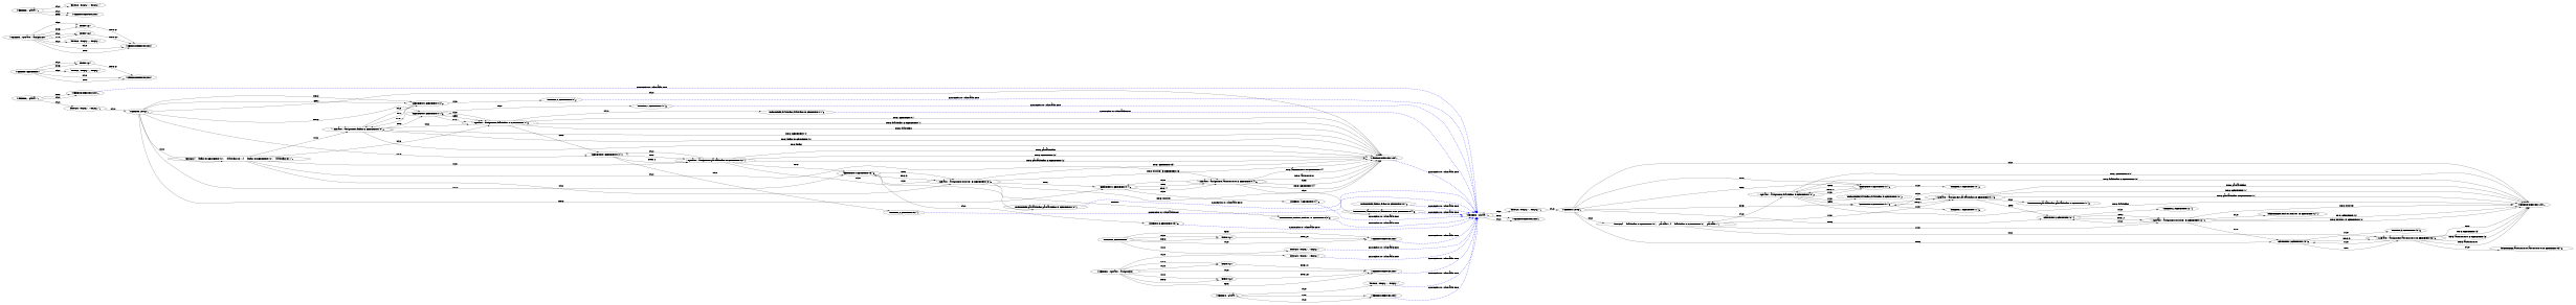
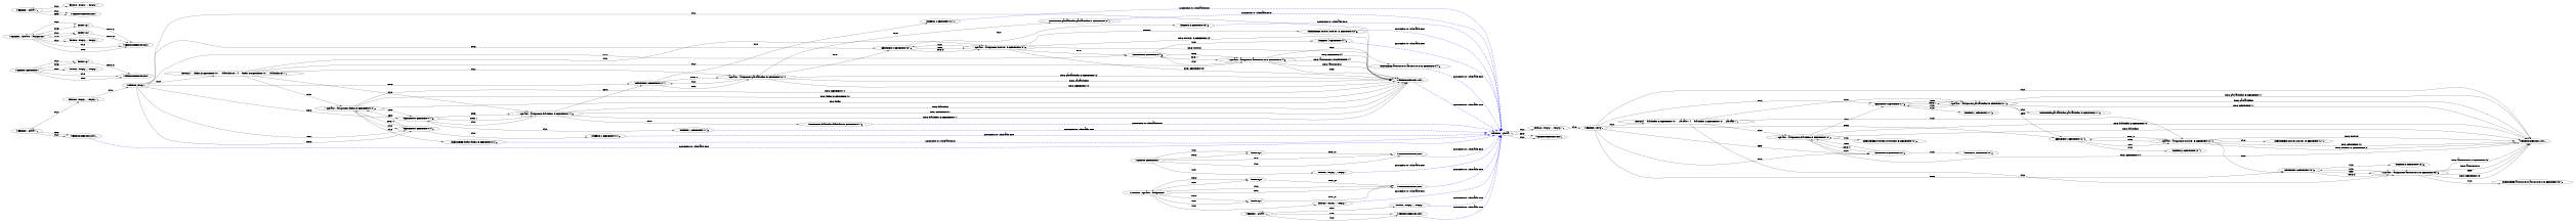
  digraph {
    rankdir=LR
    n1 [label=<(METHOD,&lt;global&gt;)<SUB>1</SUB>>]
    n2 [label=<(BLOCK,&lt;empty&gt;,&lt;empty&gt;)<SUB>1</SUB>>]
    n3 [label=<(METHOD_RETURN,ANY)<SUB>1</SUB>>]
    n4 [label=<(METHOD,SetUp)<SUB>1</SUB>>]
    n5 [label=<(BLOCK,{     full_itxfm_ = GET_PARAM(0);     partial_i...,{     full_itxfm_ = GET_PARAM(0);     partial_i...)<SUB>1</SUB>>]
    n6 [label=<(GET_PARAM,GET_PARAM(0))<SUB>2</SUB>>]
    n7 [label=<(GET_PARAM,GET_PARAM(1))<SUB>3</SUB>>]
    n8 [label=<(GET_PARAM,GET_PARAM(2))<SUB>4</SUB>>]
    n9 [label=<(GET_PARAM,GET_PARAM(3))<SUB>5</SUB>>]
    n10 [label=<(METHOD_RETURN,void)<SUB>1</SUB>>]
    n11 [label=<(&lt;operator&gt;.assignment,full_itxfm_ = GET_PARAM(0))<SUB>2</SUB>>]
    n12 [label=<(&lt;operator&gt;.assignment,partial_itxfm_ = GET_PARAM(1))<SUB>3</SUB>>]
    n13 [label=<(&lt;operator&gt;.assignment,tx_size_  = GET_PARAM(2))<SUB>4</SUB>>]
    n14 [label=<(&lt;operator&gt;.assignment,last_nonzero_ = GET_PARAM(3))<SUB>5</SUB>>]
    n15 [label=<(LITERAL,0,GET_PARAM(0))<SUB>2</SUB>>]
    n16 [label=<(LITERAL,1,GET_PARAM(1))<SUB>3</SUB>>]
    n17 [label=<(LITERAL,2,GET_PARAM(2))<SUB>4</SUB>>]
    n18 [label=<(LITERAL,3,GET_PARAM(3))<SUB>5</SUB>>]
    n19 [label=<(IDENTIFIER,full_itxfm_,full_itxfm_ = GET_PARAM(0))<SUB>2</SUB>>]
    n20 [label=<(IDENTIFIER,partial_itxfm_,partial_itxfm_ = GET_PARAM(1))<SUB>3</SUB>>]
    n21 [label=<(IDENTIFIER,tx_size_,tx_size_  = GET_PARAM(2))<SUB>4</SUB>>]
    n22 [label=<(IDENTIFIER,last_nonzero_,last_nonzero_ = GET_PARAM(3))<SUB>5</SUB>>]
    n23 [label=<(METHOD,GET_PARAM)>]
    n24 [label=<(PARAM,p1)>]
    n25 [label=<(BLOCK,&lt;empty&gt;,&lt;empty&gt;)>]
    n26 [label=<(METHOD_RETURN,ANY)>]
    n27 [label=<(METHOD,&lt;operator&gt;.assignment)>]
    n28 [label=<(PARAM,p1)>]
    n29 [label=<(PARAM,p2)>]
    n30 [label=<(BLOCK,&lt;empty&gt;,&lt;empty&gt;)>]
    n31 [label=<(METHOD_RETURN,ANY)>]
    n32 [label=<(METHOD,&lt;global&gt;)<SUB>1</SUB>>]
    n33 [label=<(BLOCK,&lt;empty&gt;,&lt;empty&gt;)>]
    n34 [label=<(METHOD_RETURN,ANY)>]
    n35 [label=<(METHOD,&lt;global&gt;)<SUB>1</SUB>>]
    n36 [label=<(BLOCK,&lt;empty&gt;,&lt;empty&gt;)<SUB>1</SUB>>]
    n37 [label=<(METHOD_RETURN,ANY)<SUB>1</SUB>>]
    n38 [label=<(METHOD,SetUp)<SUB>1</SUB>>]
    n39 [label=<(BLOCK,{     ftxfm_ = GET_PARAM(0);     full_itxfm_ = ...,{     ftxfm_ = GET_PARAM(0);     full_itxfm_ = ...)<SUB>1</SUB>>]
    n40 [label=<(GET_PARAM,GET_PARAM(0))<SUB>2</SUB>>]
    n41 [label=<(GET_PARAM,GET_PARAM(1))<SUB>3</SUB>>]
    n42 [label=<(GET_PARAM,GET_PARAM(2))<SUB>4</SUB>>]
    n43 [label=<(GET_PARAM,GET_PARAM(3))<SUB>5</SUB>>]
    n44 [label=<(GET_PARAM,GET_PARAM(4))<SUB>6</SUB>>]
    n45 [label=<(METHOD_RETURN,void)<SUB>1</SUB>>]
    n46 [label=<(&lt;operator&gt;.assignment,ftxfm_ = GET_PARAM(0))<SUB>2</SUB>>]
    n47 [label=<(&lt;operator&gt;.assignment,full_itxfm_ = GET_PARAM(1))<SUB>3</SUB>>]
    n48 [label=<(&lt;operator&gt;.assignment,partial_itxfm_ = GET_PARAM(2))<SUB>4</SUB>>]
    n49 [label=<(&lt;operator&gt;.assignment,tx_size_  = GET_PARAM(3))<SUB>5</SUB>>]
    n50 [label=<(&lt;operator&gt;.assignment,last_nonzero_ = GET_PARAM(4))<SUB>6</SUB>>]
    n51 [label=<(LITERAL,0,GET_PARAM(0))<SUB>2</SUB>>]
    n52 [label=<(LITERAL,1,GET_PARAM(1))<SUB>3</SUB>>]
    n53 [label=<(LITERAL,2,GET_PARAM(2))<SUB>4</SUB>>]
    n54 [label=<(LITERAL,3,GET_PARAM(3))<SUB>5</SUB>>]
    n55 [label=<(LITERAL,4,GET_PARAM(4))<SUB>6</SUB>>]
    n56 [label=<(IDENTIFIER,ftxfm_,ftxfm_ = GET_PARAM(0))<SUB>2</SUB>>]
    n57 [label=<(IDENTIFIER,full_itxfm_,full_itxfm_ = GET_PARAM(1))<SUB>3</SUB>>]
    n58 [label=<(IDENTIFIER,partial_itxfm_,partial_itxfm_ = GET_PARAM(2))<SUB>4</SUB>>]
    n59 [label=<(IDENTIFIER,tx_size_,tx_size_  = GET_PARAM(3))<SUB>5</SUB>>]
    n60 [label=<(IDENTIFIER,last_nonzero_,last_nonzero_ = GET_PARAM(4))<SUB>6</SUB>>]
    n61 [label=<(METHOD,GET_PARAM)>]
    n62 [label=<(PARAM,p1)>]
    n63 [label=<(BLOCK,&lt;empty&gt;,&lt;empty&gt;)>]
    n64 [label=<(METHOD_RETURN,ANY)>]
    n65 [label=<(METHOD,&lt;operator&gt;.assignment)>]
    n66 [label=<(PARAM,p1)>]
    n67 [label=<(PARAM,p2)>]
    n68 [label=<(BLOCK,&lt;empty&gt;,&lt;empty&gt;)>]
    n69 [label=<(METHOD_RETURN,ANY)>]
    n70 [label=<(METHOD,&lt;global&gt;)<SUB>1</SUB>>]
    n71 [label=<(BLOCK,&lt;empty&gt;,&lt;empty&gt;)>]
    n72 [label=<(METHOD_RETURN,ANY)>]
    n1 -> n2 [label="AST: "]
    n1 -> n3 [label="AST: "]
    n1 -> n3 [label="CFG: "]
    n2 -> n4 [label="AST: "]
    n4 -> n5 [label="AST: "]
    n4 -> n6 [label="CFG: "]
    n4 -> n6 [label="DDG: "]
    n4 -> n7 [label="DDG: "]
    n4 -> n8 [label="DDG: "]
    n4 -> n9 [label="DDG: "]
    n4 -> n10 [label="AST: "]
    n5 -> n11 [label="AST: "]
    n5 -> n12 [label="AST: "]
    n5 -> n13 [label="AST: "]
    n5 -> n14 [label="AST: "]
    n6 -> n11 [label="CFG: "]
    n6 -> n11 [label="DDG: 0"]
    n6 -> n15 [label="AST: "]
    n7 -> n12 [label="CFG: "]
    n7 -> n12 [label="DDG: 1"]
    n7 -> n16 [label="AST: "]
    n8 -> n13 [label="CFG: "]
    n8 -> n13 [label="DDG: 2"]
    n8 -> n17 [label="AST: "]
    n9 -> n14 [label="CFG: "]
    n9 -> n14 [label="DDG: 3"]
    n9 -> n18 [label="AST: "]
    n11 -> n6 [label="AST: "]
    n11 -> n7 [label="CFG: "]
    n11 -> n10 [label="DDG: GET_PARAM(0)"]
    n11 -> n10 [label="DDG: full_itxfm_ = GET_PARAM(0)"]
    n11 -> n10 [label="DDG: full_itxfm_"]
    n11 -> n19 [label="AST: "]
    n12 -> n7 [label="AST: "]
    n12 -> n8 [label="CFG: "]
    n12 -> n10 [label="DDG: GET_PARAM(1)"]
    n12 -> n10 [label="DDG: partial_itxfm_ = GET_PARAM(1)"]
    n12 -> n10 [label="DDG: partial_itxfm_"]
    n12 -> n20 [label="AST: "]
    n13 -> n8 [label="AST: "]
    n13 -> n9 [label="CFG: "]
    n13 -> n10 [label="DDG: GET_PARAM(2)"]
    n13 -> n10 [label="DDG: tx_size_  = GET_PARAM(2)"]
    n13 -> n10 [label="DDG: tx_size_"]
    n13 -> n21 [label="AST: "]
    n14 -> n9 [label="AST: "]
    n14 -> n10 [label="CFG: "]
    n14 -> n10 [label="DDG: GET_PARAM(3)"]
    n14 -> n10 [label="DDG: last_nonzero_ = GET_PARAM(3)"]
    n14 -> n10 [label="DDG: last_nonzero_"]
    n14 -> n22 [label="AST: "]
    n23 -> n24 [label="AST: "]
    n23 -> n24 [label="DDG: "]
    n23 -> n25 [label="AST: "]
    n23 -> n26 [label="AST: "]
    n23 -> n26 [label="CFG: "]
    n24 -> n26 [label="DDG: p1"]
    n27 -> n28 [label="AST: "]
    n27 -> n28 [label="DDG: "]
    n27 -> n29 [label="AST: "]
    n27 -> n29 [label="DDG: "]
    n27 -> n30 [label="AST: "]
    n27 -> n31 [label="AST: "]
    n27 -> n31 [label="CFG: "]
    n28 -> n31 [label="DDG: p1"]
    n29 -> n31 [label="DDG: p2"]
    n32 -> n33 [label="AST: "]
    n32 -> n34 [label="AST: "]
    n32 -> n34 [label="CFG: "]
    n35 -> n36 [label="AST: "]
    n35 -> n37 [label="AST: "]
    n35 -> n37 [label="CFG: "]
    n36 -> n38 [label="AST: "]
    n37 -> n1 [color=blue label="Connection to Vulnerable Root" penwidth=2.0 style=dashed]
    n38 -> n39 [label="AST: "]
    n38 -> n40 [label="CFG: "]
    n38 -> n40 [label="DDG: "]
    n38 -> n41 [label="DDG: "]
    n38 -> n42 [label="DDG: "]
    n38 -> n43 [label="DDG: "]
    n38 -> n44 [label="DDG: "]
    n38 -> n45 [label="AST: "]
    n39 -> n46 [label="AST: "]
    n39 -> n47 [label="AST: "]
    n39 -> n48 [label="AST: "]
    n39 -> n49 [label="AST: "]
    n39 -> n50 [label="AST: "]
    n40 -> n46 [label="CFG: "]
    n40 -> n46 [label="DDG: 0"]
    n40 -> n51 [label="AST: "]
    n41 -> n47 [label="CFG: "]
    n41 -> n47 [label="DDG: 1"]
    n41 -> n52 [label="AST: "]
    n42 -> n48 [label="CFG: "]
    n42 -> n48 [label="DDG: 2"]
    n42 -> n53 [label="AST: "]
    n43 -> n49 [label="CFG: "]
    n43 -> n49 [label="DDG: 3"]
    n43 -> n54 [label="AST: "]
    n44 -> n50 [label="CFG: "]
    n44 -> n50 [label="DDG: 4"]
    n44 -> n55 [label="AST: "]
    n45 -> n1 [color=blue label="Connection to Vulnerable Root" penwidth=2.0 style=dashed]
    n46 -> n40 [label="AST: "]
    n46 -> n41 [label="CFG: "]
    n46 -> n45 [label="DDG: GET_PARAM(0)"]
    n46 -> n45 [label="DDG: ftxfm_ = GET_PARAM(0)"]
    n46 -> n45 [label="DDG: ftxfm_"]
-   n46 -> n47 [label="AST: "]
+   n46 -> n56 [label="AST: "]
    n47 -> n41 [label="AST: "]
    n47 -> n42 [label="CFG: "]
    n47 -> n45 [label="DDG: GET_PARAM(1)"]
    n47 -> n45 [label="DDG: full_itxfm_ = GET_PARAM(1)"]
    n47 -> n45 [label="DDG: full_itxfm_"]
    n47 -> n57 [label="AST: "]
    n48 -> n42 [label="AST: "]
    n48 -> n43 [label="CFG: "]
    n48 -> n45 [label="DDG: GET_PARAM(2)"]
    n48 -> n45 [label="DDG: partial_itxfm_ = GET_PARAM(2)"]
    n48 -> n45 [label="DDG: partial_itxfm_"]
    n48 -> n58 [label="AST: "]
    n49 -> n43 [label="AST: "]
    n49 -> n44 [label="DDG: "]
    n49 -> n45 [label="DDG: GET_PARAM(3)"]
    n49 -> n45 [label="DDG: tx_size_  = GET_PARAM(3)"]
    n49 -> n45 [label="DDG: tx_size_"]
    n49 -> n59 [label="PARAM: "]
    n50 -> n44 [label="AST: "]
    n50 -> n45 [label="CFG: "]
    n50 -> n45 [label="DDG: GET_PARAM(4)"]
    n50 -> n45 [label="DDG: last_nonzero_ = GET_PARAM(4)"]
    n50 -> n45 [label="DDG: last_nonzero_"]
    n50 -> n60 [label="AST: "]
    n51 -> n1 [color=blue label="Connection to Vulnerable Root" penwidth=2.0 style=dashed]
    n52 -> n1 [color=blue label="Connection to Vulnerable Root" penwidth=2.0 style=dashed]
    n53 -> n1 [color=blue label="Connection to Vulnerable Root" penwidth=2.0 style=dashed]
    n54 -> n1 [color=blue label="Connection to Vulnerable Root" penwidth=2.0 style=dashed]
    n55 -> n1 [color=blue label="Connection to Vulnerable Root" penwidth=2.0 style=dashed]
    n56 -> n1 [color=blue label="Connection to Vulnerable Root" penwidth=2.0 style=dashed]
    n57 -> n1 [color=blue label="Connection to Vulnerable Root" penwidth=2.0 style=dashed]
    n58 -> n1 [color=blue label="Connection to Vulnerable Root" penwidth=2.0 style=dashed]
    n59 -> n1 [color=blue label="Connection to Vulnerable Root" penwidth=2.0 style=dashed]
    n60 -> n1 [color=blue label="Connection to Vulnerable Root" penwidth=2.0 style=dashed]
    n61 -> n62 [label="AST: "]
    n61 -> n62 [label="DDG: "]
    n61 -> n63 [label="AST: "]
    n61 -> n64 [label="AST: "]
    n61 -> n64 [label="CFG: "]
    n62 -> n64 [label="DDG: p1"]
    n63 -> n1 [color=blue label="Connection to Vulnerable Root" penwidth=2.0 style=dashed]
    n64 -> n1 [color=blue label="Connection to Vulnerable Root" penwidth=2.0 style=dashed]
    n65 -> n66 [label="AST: "]
    n65 -> n66 [label="DDG: "]
    n65 -> n67 [label="AST: "]
    n65 -> n67 [label="DDG: "]
    n65 -> n68 [label="AST: "]
    n65 -> n69 [label="AST: "]
    n65 -> n69 [label="CFG: "]
    n66 -> n69 [label="DDG: p1"]
    n67 -> n69 [label="DDG: p2"]
    n68 -> n1 [color=blue label="Connection to Vulnerable Root" penwidth=2.0 style=dashed]
    n69 -> n1 [color=blue label="Connection to Vulnerable Root" penwidth=2.0 style=dashed]
    n70 -> n71 [label="AST: "]
    n70 -> n72 [label="AST: "]
    n70 -> n72 [label="CFG: "]
    n71 -> n1 [color=blue label="Connection to Vulnerable Root" penwidth=2.0 style=dashed]
    n72 -> n1 [color=blue label="Connection to Vulnerable Root" penwidth=2.0 style=dashed]
  }
